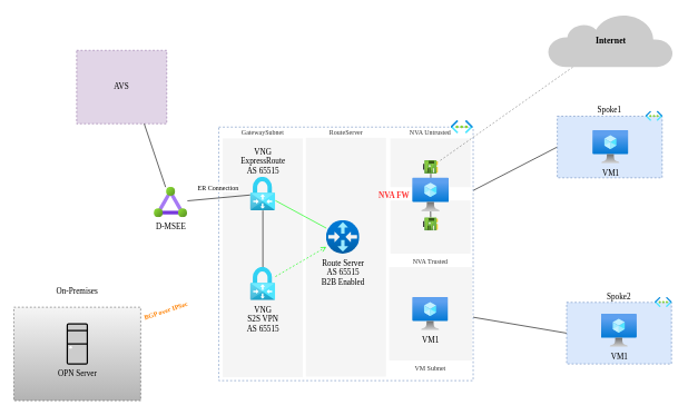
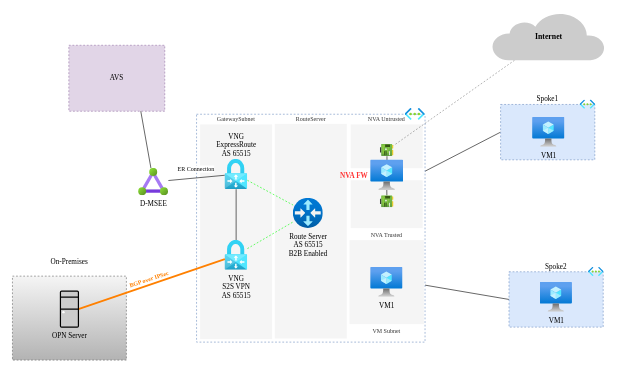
  <mxCell id="0" />
  <mxCell id="1" parent="0" />
  <mxCell id="2" style="edgeStyle=none;sketch=0;html=1;exitX=1;exitY=0.25;exitDx=0;exitDy=0;entryX=0;entryY=0.5;entryDx=0;entryDy=0;strokeColor=#000000;fontFamily=Verdana;fontSize=10;fontColor=default;endArrow=none;endFill=0;" edge="1" parent="1" source="4" target="18"><mxGeometry relative="1" as="geometry" /></mxCell>
  <mxCell id="3" style="edgeStyle=none;sketch=0;html=1;exitX=1;exitY=0.75;exitDx=0;exitDy=0;strokeColor=#000000;fontFamily=Verdana;fontSize=10;fontColor=default;endArrow=none;endFill=0;entryX=0;entryY=0.5;entryDx=0;entryDy=0;" edge="1" parent="1" source="4" target="22"><mxGeometry relative="1" as="geometry"><mxPoint x="830" y="510" as="targetPoint" /></mxGeometry></mxCell>
  <mxCell id="4" value="" style="whiteSpace=wrap;html=1;fillColor=none;strokeColor=#6c8ebf;dashed=1;fontFamily=Verdana;" vertex="1" parent="1"><mxGeometry x="327" y="190" width="381" height="380" as="geometry" /></mxCell>
  <mxCell id="5" value="NVA Untrusted" style="whiteSpace=wrap;html=1;labelBackgroundColor=none;strokeColor=none;fontFamily=Verdana;fontColor=#333333;fillColor=#f5f5f5;labelPosition=center;verticalLabelPosition=top;align=center;verticalAlign=bottom;fontSize=10;" vertex="1" parent="1"><mxGeometry x="583.99" y="207" width="120" height="73" as="geometry" /></mxCell>
  <mxCell id="6" value="VM Subnet" style="whiteSpace=wrap;html=1;labelBackgroundColor=none;strokeColor=none;fontFamily=Verdana;fontColor=#333333;fillColor=#f5f5f5;labelPosition=center;verticalLabelPosition=bottom;align=center;verticalAlign=top;fontSize=10;" vertex="1" parent="1"><mxGeometry x="582" y="400" width="123.99" height="140" as="geometry" /></mxCell>
  <mxCell id="7" value="NVA Trusted" style="whiteSpace=wrap;html=1;labelBackgroundColor=none;strokeColor=none;fontFamily=Verdana;fontColor=#333333;fillColor=#f5f5f5;labelPosition=center;verticalLabelPosition=bottom;align=center;verticalAlign=top;fontSize=10;" vertex="1" parent="1"><mxGeometry x="583.99" y="300" width="120" height="80" as="geometry" /></mxCell>
  <mxCell id="8" value="RouteServer" style="whiteSpace=wrap;html=1;labelBackgroundColor=none;strokeColor=none;fontFamily=Verdana;fontColor=#333333;fillColor=#f5f5f5;labelPosition=center;verticalLabelPosition=top;align=center;verticalAlign=bottom;fontSize=10;" vertex="1" parent="1"><mxGeometry x="457.5" y="206" width="120" height="358" as="geometry" /></mxCell>
  <mxCell id="9" value="GatewaySubnet" style="whiteSpace=wrap;html=1;labelBackgroundColor=none;strokeColor=none;fontFamily=Verdana;fontColor=#333333;fillColor=#f5f5f5;labelPosition=center;verticalLabelPosition=top;align=center;verticalAlign=bottom;fontSize=10;" vertex="1" parent="1"><mxGeometry x="333" y="207" width="120" height="358" as="geometry" /></mxCell>
  <mxCell id="10" value="" style="aspect=fixed;html=1;points=[];align=center;image;fontSize=12;image=img/lib/azure2/networking/Virtual_Networks.svg;dashed=1;fontFamily=Verdana;" vertex="1" parent="1"><mxGeometry x="674.5" y="180" width="33.5" height="20" as="geometry" /></mxCell>
- <mxCell id="11" style="edgeStyle=none;sketch=0;html=1;dashed=1;strokeColor=#00FF00;fontFamily=Verdana;fontSize=10;fontColor=default;endArrow=open;endFill=0;" edge="1" parent="1" source="13" target="25"><mxGeometry relative="1" as="geometry" /></mxCell>
+ <mxCell id="11" style="edgeStyle=none;sketch=0;html=1;dashed=1;strokeColor=#00FF00;fontFamily=Verdana;fontSize=10;fontColor=default;endArrow=none;endFill=0;" edge="1" parent="1" source="13" target="25"><mxGeometry relative="1" as="geometry" /></mxCell>
  <mxCell id="12" style="edgeStyle=none;sketch=0;html=1;strokeColor=#000000;fontFamily=Verdana;fontSize=10;fontColor=default;endArrow=none;endFill=0;" edge="1" parent="1" source="13" target="32"><mxGeometry relative="1" as="geometry" /></mxCell>
  <mxCell id="13" value="VNG&lt;br&gt;S2S VPN&lt;br&gt;AS 65515" style="aspect=fixed;html=1;points=[];align=center;image;fontSize=12;image=img/lib/azure2/networking/Virtual_Network_Gateways.svg;glass=0;dashed=1;dashPattern=8 8;strokeColor=#E6E6E6;fontColor=#000000;fillColor=#CCCCCC;rounded=0;sketch=1;hachureGap=4;jiggle=2;curveFitting=1;fontFamily=Verdana;labelBackgroundColor=none;" vertex="1" parent="1"><mxGeometry x="374.16" y="400" width="37.68" height="50" as="geometry" /></mxCell>
- <mxCell id="14" style="edgeStyle=none;sketch=0;html=1;fontFamily=Verdana;fontSize=10;fontColor=default;dashed=0;endArrow=none;endFill=0;strokeColor=#00FF00;" edge="1" parent="1" source="32" target="25"><mxGeometry relative="1" as="geometry" /></mxCell>
- <mxCell id="15" value="AVS" style="whiteSpace=wrap;html=1;fillColor=#e1d5e7;strokeColor=#9673a6;dashed=1;fontFamily=Verdana;" vertex="1" parent="1"><mxGeometry x="114" y="75" width="135" height="110" as="geometry" /></mxCell>
+ <mxCell id="14" style="edgeStyle=none;sketch=0;html=1;fontFamily=Verdana;fontSize=10;fontColor=default;dashed=1;endArrow=none;endFill=0;strokeColor=#00FF00;" edge="1" parent="1" source="32" target="25"><mxGeometry relative="1" as="geometry" /></mxCell>
+ <mxCell id="15" value="AVS" style="whiteSpace=wrap;html=1;fillColor=#e1d5e7;strokeColor=#9673a6;dashed=1;fontFamily=Verdana;" vertex="1" parent="1"><mxGeometry x="114" y="75" width="160" height="110" as="geometry" /></mxCell>
  <mxCell id="16" value="On-Premises&lt;br&gt;&lt;br&gt;" style="whiteSpace=wrap;html=1;fillColor=#f5f5f5;strokeColor=#666666;dashed=1;fontFamily=Verdana;gradientColor=#b3b3b3;labelPosition=center;verticalLabelPosition=top;align=center;verticalAlign=bottom;" vertex="1" parent="1"><mxGeometry x="20" y="460" width="190" height="140" as="geometry" /></mxCell>
  <mxCell id="17" value="" style="group" vertex="1" connectable="0" parent="1"><mxGeometry x="834" y="166" width="160" height="100" as="geometry" /></mxCell>
  <mxCell id="18" value="Spoke1" style="whiteSpace=wrap;html=1;fillColor=#dae8fc;strokeColor=#6c8ebf;dashed=1;labelBackgroundColor=none;fontFamily=Verdana;labelPosition=center;verticalLabelPosition=top;align=center;verticalAlign=bottom;" vertex="1" parent="17"><mxGeometry y="7.692" width="157.106" height="92.308" as="geometry" /></mxCell>
  <mxCell id="19" value="" style="aspect=fixed;html=1;points=[];align=center;image;fontSize=12;image=img/lib/azure2/networking/Virtual_Networks.svg;dashed=1;labelBackgroundColor=none;fontFamily=Verdana;fillColor=#7F00FF;" vertex="1" parent="17"><mxGeometry x="132.3" width="25.769" height="15.385" as="geometry" /></mxCell>
  <mxCell id="20" value="VM1" style="aspect=fixed;html=1;points=[];align=center;image;fontSize=12;image=img/lib/azure2/compute/Virtual_Machine.svg;labelBackgroundColor=none;fontFamily=Verdana;fillColor=#7F00FF;" vertex="1" parent="17"><mxGeometry x="53.05" y="28.85" width="53.91" height="50" as="geometry" /></mxCell>
  <mxCell id="21" value="" style="group" vertex="1" connectable="0" parent="1"><mxGeometry x="848" y="445" width="160" height="100" as="geometry" /></mxCell>
  <mxCell id="22" value="Spoke2" style="whiteSpace=wrap;html=1;fillColor=#dae8fc;strokeColor=#6c8ebf;dashed=1;labelBackgroundColor=none;fontFamily=Verdana;labelPosition=center;verticalLabelPosition=top;align=center;verticalAlign=bottom;" vertex="1" parent="21"><mxGeometry y="7.692" width="157.106" height="92.308" as="geometry" /></mxCell>
  <mxCell id="23" value="" style="aspect=fixed;html=1;points=[];align=center;image;fontSize=12;image=img/lib/azure2/networking/Virtual_Networks.svg;dashed=1;labelBackgroundColor=none;fontFamily=Verdana;fillColor=#7F00FF;" vertex="1" parent="21"><mxGeometry x="132.3" width="25.769" height="15.385" as="geometry" /></mxCell>
  <mxCell id="24" value="VM1" style="aspect=fixed;html=1;points=[];align=center;image;fontSize=12;image=img/lib/azure2/compute/Virtual_Machine.svg;labelBackgroundColor=none;fontFamily=Verdana;fillColor=#7F00FF;" vertex="1" parent="21"><mxGeometry x="51.6" y="25" width="53.91" height="50" as="geometry" /></mxCell>
  <mxCell id="25" value="Route Server&lt;br&gt;AS 65515&lt;br&gt;B2B Enabled" style="aspect=fixed;html=1;points=[];align=center;image;fontSize=12;image=img/lib/azure2/networking/Virtual_Router.svg;labelBackgroundColor=none;fontFamily=Verdana;fillColor=#7F00FF;" vertex="1" parent="1"><mxGeometry x="488" y="330" width="50" height="50" as="geometry" /></mxCell>
  <mxCell id="26" value="NVA FW&amp;nbsp;" style="aspect=fixed;html=1;points=[];align=right;image;fontSize=12;image=img/lib/azure2/compute/Virtual_Machine.svg;labelBackgroundColor=none;fontFamily=Verdana;fillColor=#7F00FF;labelPosition=left;verticalLabelPosition=middle;verticalAlign=middle;fontStyle=1;fontColor=#FF3333;" vertex="1" parent="1"><mxGeometry x="617.03" y="266" width="54.98" height="51" as="geometry" /></mxCell>
  <mxCell id="27" value="VM1" style="aspect=fixed;html=1;points=[];align=center;image;fontSize=12;image=img/lib/azure2/compute/Virtual_Machine.svg;labelBackgroundColor=none;fontFamily=Verdana;fillColor=#7F00FF;" vertex="1" parent="1"><mxGeometry x="617.03" y="445" width="53.91" height="50" as="geometry" /></mxCell>
+ <mxCell id="28" value="" style="edgeStyle=none;sketch=0;html=1;exitX=1;exitY=0.5;exitDx=0;exitDy=0;exitPerimeter=0;strokeColor=#FF8000;fontFamily=Verdana;fontSize=10;fontColor=#000000;endArrow=none;endFill=0;strokeWidth=3;" edge="1" parent="1" source="29" target="13"><mxGeometry x="0.066" relative="1" as="geometry"><mxPoint as="offset" /></mxGeometry></mxCell>
  <mxCell id="29" value="OPN Server" style="fontColor=default;verticalAlign=top;verticalLabelPosition=bottom;labelPosition=center;align=center;html=1;outlineConnect=0;fillColor=#CCCCCC;strokeColor=default;gradientColor=none;gradientDirection=north;strokeWidth=2;shape=mxgraph.networks.desktop_pc;labelBackgroundColor=none;fontFamily=Verdana;" vertex="1" parent="1"><mxGeometry x="100" y="485" width="30" height="60" as="geometry" /></mxCell>
  <mxCell id="30" style="edgeStyle=none;sketch=0;html=1;strokeColor=#000000;fontFamily=Verdana;fontSize=8;fontColor=#000000;endArrow=none;endFill=0;" edge="1" parent="1" source="32" target="35"><mxGeometry relative="1" as="geometry" /></mxCell>
  <mxCell id="31" value="ER Connection" style="edgeLabel;html=1;align=center;verticalAlign=middle;resizable=0;points=[];fontSize=10;fontFamily=Verdana;fontColor=#000000;" vertex="1" connectable="0" parent="30"><mxGeometry x="-0.568" y="1" relative="1" as="geometry"><mxPoint x="-29" y="-14" as="offset" /></mxGeometry></mxCell>
  <mxCell id="32" value="VNG&lt;br&gt;ExpressRoute&lt;br&gt;AS 65515" style="aspect=fixed;html=1;points=[];align=center;image;fontSize=12;image=img/lib/azure2/networking/Virtual_Network_Gateways.svg;glass=0;dashed=1;dashPattern=8 8;strokeColor=#E6E6E6;fontColor=#000000;fillColor=#CCCCCC;rounded=0;sketch=1;hachureGap=4;jiggle=2;curveFitting=1;fontFamily=Verdana;labelBackgroundColor=none;labelPosition=center;verticalLabelPosition=top;verticalAlign=bottom;" vertex="1" parent="1"><mxGeometry x="374.16" y="265" width="37.68" height="50" as="geometry" /></mxCell>
  <mxCell id="33" value="&lt;span style=&quot;font-family: Verdana; font-size: 10px; font-style: normal; font-variant-ligatures: normal; font-variant-caps: normal; letter-spacing: normal; orphans: 2; text-align: center; text-indent: 0px; text-transform: none; widows: 2; word-spacing: 0px; -webkit-text-stroke-width: 0px; background-color: rgb(255, 255, 255); text-decoration-thickness: initial; text-decoration-style: initial; text-decoration-color: initial; float: none; display: inline !important;&quot;&gt;BGP over IPSec&lt;/span&gt;" style="text;whiteSpace=wrap;html=1;fontSize=10;fontFamily=Verdana;fontColor=#FF8000;rotation=-18.3;fontStyle=1" vertex="1" parent="1"><mxGeometry x="210" y="450" width="90" height="15" as="geometry" /></mxCell>
  <mxCell id="34" style="edgeStyle=none;sketch=0;html=1;entryX=0.75;entryY=1;entryDx=0;entryDy=0;strokeColor=#000000;fontFamily=Verdana;fontSize=8;fontColor=#000000;endArrow=none;endFill=0;" edge="1" parent="1" source="35" target="15"><mxGeometry relative="1" as="geometry" /></mxCell>
  <mxCell id="35" value="D-MSEE" style="aspect=fixed;html=1;points=[];align=center;image;fontSize=12;image=img/lib/azure2/networking/ExpressRoute_Circuits.svg;labelBackgroundColor=none;strokeColor=default;fontFamily=Verdana;fontColor=#000000;fillColor=none;" vertex="1" parent="1"><mxGeometry x="230" y="280" width="50" height="45.72" as="geometry" /></mxCell>
  <mxCell id="36" style="edgeStyle=none;sketch=0;html=1;strokeColor=#000000;strokeWidth=1;fontFamily=Verdana;fontSize=10;fontColor=#000000;endArrow=none;endFill=0;" edge="1" parent="1" source="37" target="26"><mxGeometry relative="1" as="geometry" /></mxCell>
  <mxCell id="37" value="" style="aspect=fixed;html=1;points=[];align=center;image;fontSize=12;image=img/lib/azure2/networking/Network_Interfaces.svg;labelBackgroundColor=none;strokeColor=default;fontFamily=Verdana;fontColor=#000000;fillColor=none;" vertex="1" parent="1"><mxGeometry x="633.18" y="240" width="22.67" height="20" as="geometry" /></mxCell>
  <mxCell id="38" style="edgeStyle=none;sketch=0;html=1;entryX=0.495;entryY=0.988;entryDx=0;entryDy=0;entryPerimeter=0;strokeColor=#000000;strokeWidth=1;fontFamily=Verdana;fontSize=10;fontColor=#000000;endArrow=none;endFill=0;" edge="1" parent="1" source="39" target="26"><mxGeometry relative="1" as="geometry" /></mxCell>
  <mxCell id="39" value="" style="aspect=fixed;html=1;points=[];align=center;image;fontSize=12;image=img/lib/azure2/networking/Network_Interfaces.svg;labelBackgroundColor=none;strokeColor=default;fontFamily=Verdana;fontColor=#000000;fillColor=none;" vertex="1" parent="1"><mxGeometry x="633.19" y="325.72" width="22.67" height="20" as="geometry" /></mxCell>
  <mxCell id="40" style="edgeStyle=none;sketch=0;html=1;strokeColor=#000000;strokeWidth=1;fontFamily=Verdana;fontSize=13;fontColor=#000000;endArrow=none;endFill=0;dashed=1;opacity=50;" edge="1" parent="1" source="41" target="37"><mxGeometry relative="1" as="geometry" /></mxCell>
  <mxCell id="41" value="Internet" style="html=1;outlineConnect=0;fillColor=#CCCCCC;strokeColor=none;gradientColor=none;gradientDirection=north;strokeWidth=1;shape=mxgraph.networks.cloud;fontColor=#000000;labelBackgroundColor=none;fontFamily=Verdana;fontSize=13;fontStyle=1" vertex="1" parent="1"><mxGeometry x="820" y="20" width="188" height="80" as="geometry" /></mxCell>
